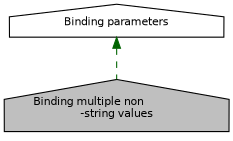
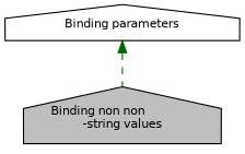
  digraph {
    rankdir=TB
    node [color=black fontname=Helvetica fontsize=10 shape=house style=filled]
-   n1 [fillcolor=grey75 fontcolor=black height=0.2 label="Binding multiple non\l-string values" width=0.4]
+   n1 [fillcolor=grey75 fontcolor=black height=0.2 label="Binding non non\l-string values" width=0.4]
    n2 [fillcolor=white height=0.2 label="Binding parameters" width=0.4]
    n2 -> n1 [dir=back fontname=Helvetica fontsize=10 labelfontname=Helvetica labelfontsize=10 shape=plaintext style=dashed color=darkgreen]
  }
